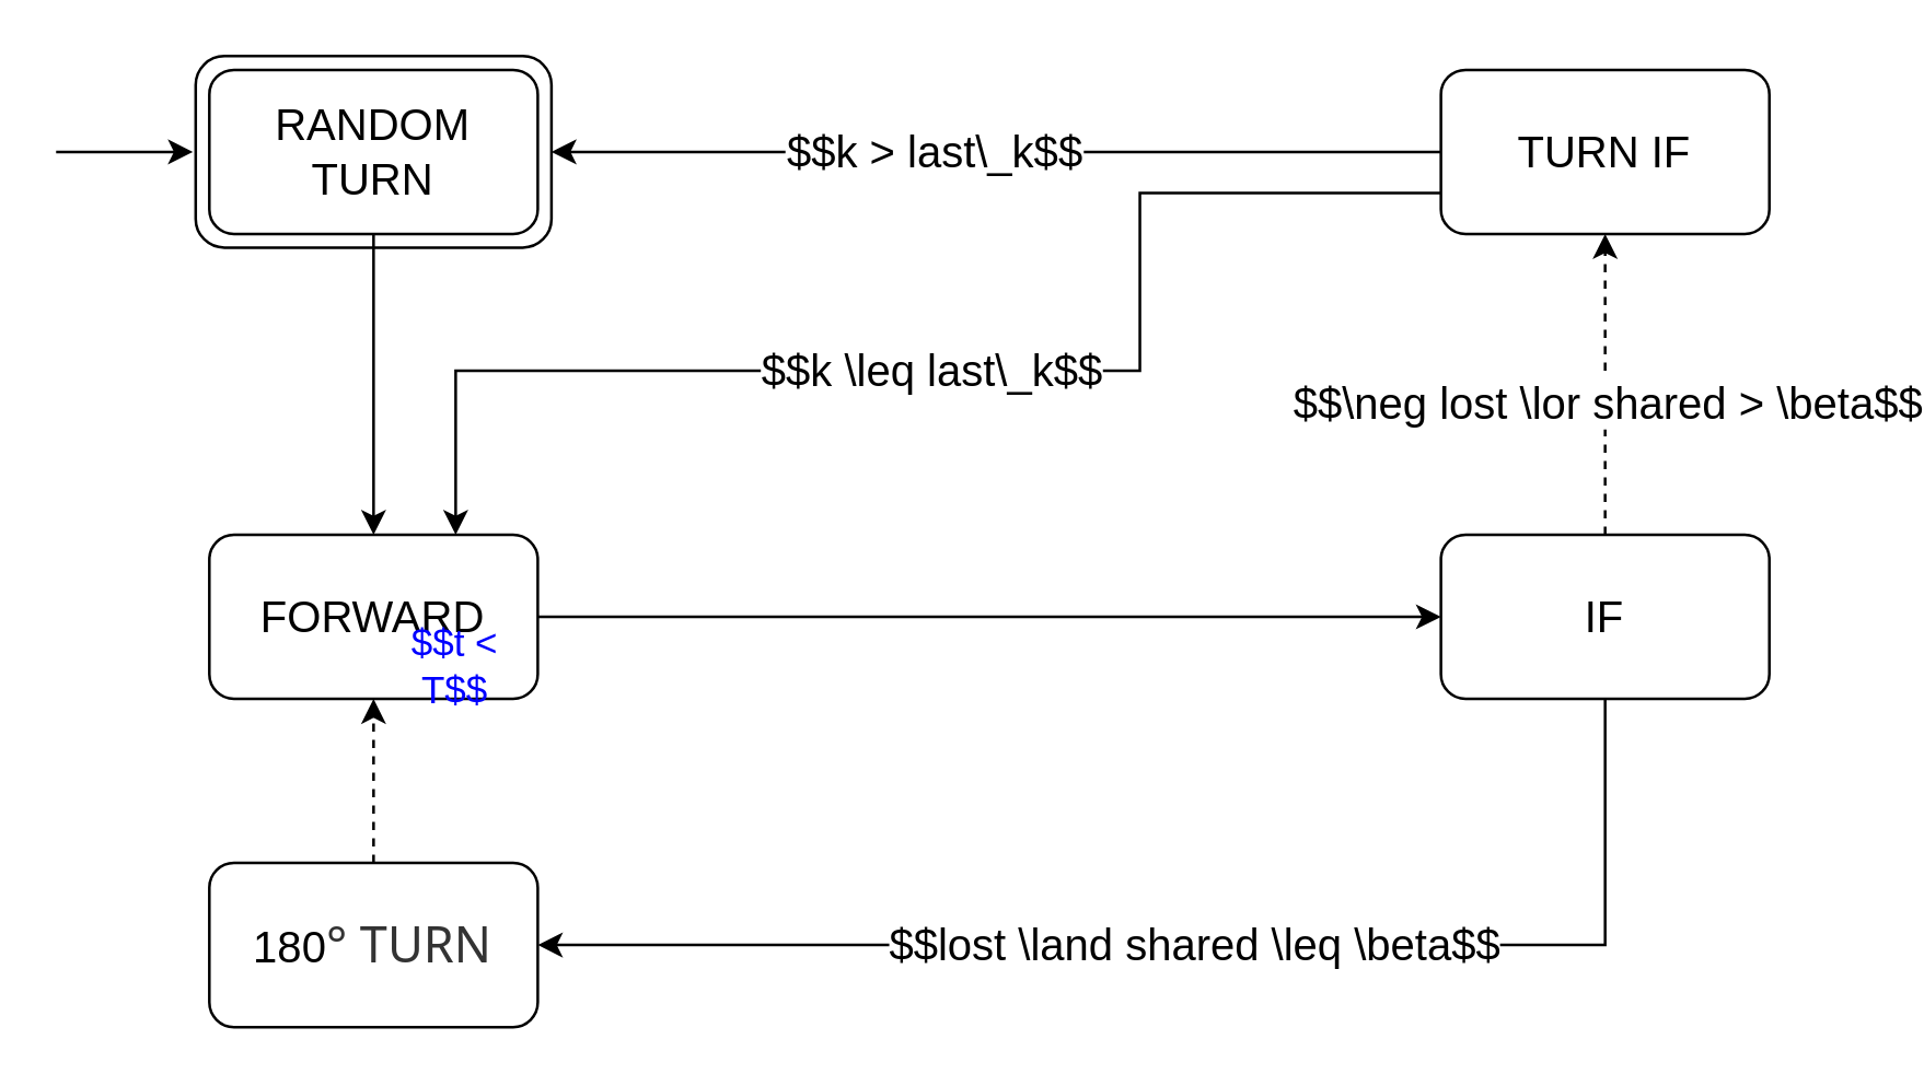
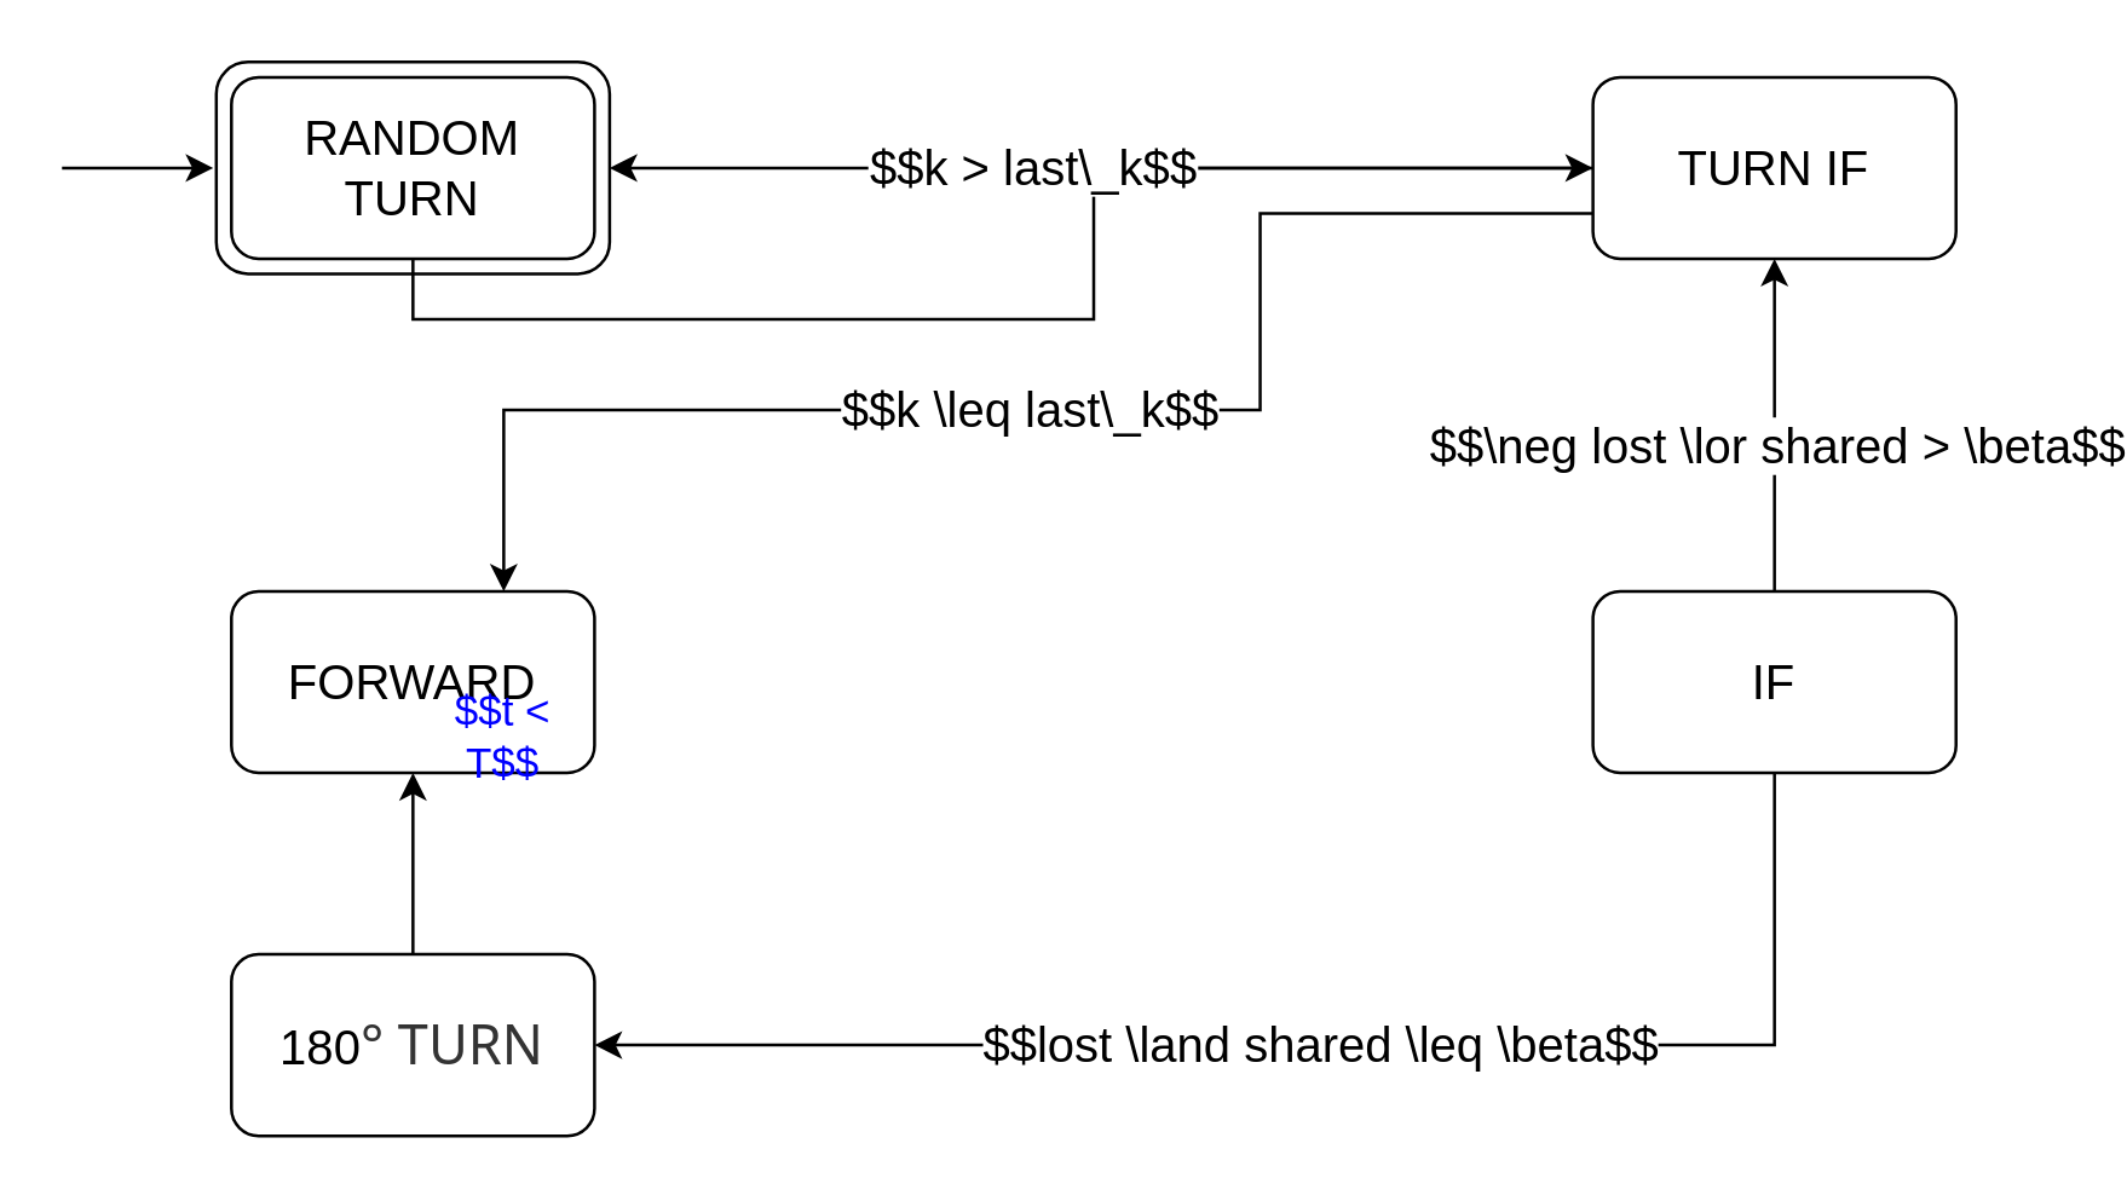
  <mxCell id="0" />
  <mxCell id="1" parent="0" />
  <mxCell id="2" value="" style="rounded=1;whiteSpace=wrap;html=1;fontSize=16;labelBorderColor=none;gradientColor=none;perimeterSpacing=0;" vertex="1" parent="1"><mxGeometry x="71" y="20" width="130" height="70" as="geometry" /></mxCell>
- <mxCell id="3" style="edgeStyle=orthogonalEdgeStyle;rounded=0;orthogonalLoop=1;jettySize=auto;html=1;exitX=0.5;exitY=1;exitDx=0;exitDy=0;entryX=0.5;entryY=0;entryDx=0;entryDy=0;" edge="1" parent="1" source="4" target="6"><mxGeometry relative="1" as="geometry" /></mxCell>
+ <mxCell id="3" style="edgeStyle=orthogonalEdgeStyle;rounded=0;orthogonalLoop=1;jettySize=auto;html=1;exitX=0.5;exitY=1;exitDx=0;exitDy=0;" edge="1" parent="1" source="4" target="14"><mxGeometry relative="1" as="geometry" /></mxCell>
  <mxCell id="4" value="&lt;font style=&quot;font-size: 16px;&quot;&gt;RANDOM TURN&lt;/font&gt;" style="rounded=1;whiteSpace=wrap;html=1;fontSize=16;labelBorderColor=none;gradientColor=none;perimeterSpacing=0;" vertex="1" parent="1"><mxGeometry x="76" y="25" width="120" height="60" as="geometry" /></mxCell>
- <mxCell id="5" style="edgeStyle=orthogonalEdgeStyle;rounded=0;orthogonalLoop=1;jettySize=auto;html=1;exitX=1;exitY=0.5;exitDx=0;exitDy=0;entryX=0;entryY=0.5;entryDx=0;entryDy=0;" edge="1" parent="1" source="6" target="11"><mxGeometry relative="1" as="geometry" /></mxCell>
  <mxCell id="6" value="&lt;font style=&quot;font-size: 16px;&quot;&gt;FORWARD&lt;/font&gt;" style="rounded=1;whiteSpace=wrap;html=1;fontSize=16;" vertex="1" parent="1"><mxGeometry x="76" y="195" width="120" height="60" as="geometry" /></mxCell>
- <mxCell id="7" value="" style="edgeStyle=orthogonalEdgeStyle;rounded=0;orthogonalLoop=1;jettySize=auto;html=1;labelBorderColor=none;textShadow=0;textOpacity=60;dashed=1;" edge="1" parent="1" source="11" target="14"><mxGeometry relative="1" as="geometry" /></mxCell>
+ <mxCell id="7" value="" style="edgeStyle=orthogonalEdgeStyle;rounded=0;orthogonalLoop=1;jettySize=auto;html=1;labelBorderColor=none;textShadow=0;textOpacity=60;" edge="1" parent="1" source="11" target="14"><mxGeometry relative="1" as="geometry" /></mxCell>
  <mxCell id="8" value="&lt;span style=&quot;font-size: 16px;&quot;&gt;$$\neg lost \lor shared &amp;gt; \beta$$&lt;/span&gt;" style="edgeLabel;html=1;align=center;verticalAlign=middle;resizable=0;points=[];labelBackgroundColor=default;" vertex="1" connectable="0" parent="7"><mxGeometry x="-0.045" y="1" relative="1" as="geometry"><mxPoint x="1" y="4" as="offset" /></mxGeometry></mxCell>
  <mxCell id="9" value="&lt;meta charset=&quot;utf-8&quot;&gt;&lt;span style=&quot;color: rgb(0, 0, 0); font-family: Helvetica; font-size: 16px; font-style: normal; font-variant-ligatures: normal; font-variant-caps: normal; font-weight: 400; letter-spacing: normal; orphans: 2; text-align: center; text-indent: 0px; text-transform: none; widows: 2; word-spacing: 0px; -webkit-text-stroke-width: 0px; white-space: nowrap; background-color: rgb(255, 255, 255); text-decoration-thickness: initial; text-decoration-style: initial; text-decoration-color: initial; display: inline !important; float: none;&quot;&gt;$$lost \land shared \leq \beta$$&lt;/span&gt;" style="edgeStyle=orthogonalEdgeStyle;rounded=0;orthogonalLoop=1;jettySize=auto;html=1;exitX=0.5;exitY=1;exitDx=0;exitDy=0;entryX=1;entryY=0.5;entryDx=0;entryDy=0;" edge="1" parent="1" source="11" target="16"><mxGeometry relative="1" as="geometry" /></mxCell>
  <mxCell id="10" value="&lt;div&gt;&lt;span style=&quot;font-size: 16px;&quot;&gt;&lt;br&gt;&lt;/span&gt;&lt;/div&gt;" style="edgeLabel;html=1;align=center;verticalAlign=middle;resizable=0;points=[];" vertex="1" connectable="0" parent="9"><mxGeometry x="-0.65" y="-1" relative="1" as="geometry"><mxPoint x="1" y="-21" as="offset" /></mxGeometry></mxCell>
  <mxCell id="11" value="&lt;font style=&quot;font-size: 16px;&quot;&gt;IF&lt;/font&gt;" style="rounded=1;whiteSpace=wrap;html=1;fontSize=16;" vertex="1" parent="1"><mxGeometry x="526" y="195" width="120" height="60" as="geometry" /></mxCell>
  <mxCell id="12" value="&lt;font style=&quot;font-size: 16px;&quot;&gt;$$k &amp;gt; last\_k$$&lt;/font&gt;" style="edgeStyle=orthogonalEdgeStyle;rounded=0;orthogonalLoop=1;jettySize=auto;html=1;exitX=0;exitY=0.5;exitDx=0;exitDy=0;entryX=1;entryY=0.5;entryDx=0;entryDy=0;" edge="1" parent="1" source="14"><mxGeometry x="0.143" relative="1" as="geometry"><mxPoint x="491" y="55" as="sourcePoint" /><mxPoint x="201" y="55" as="targetPoint" /><mxPoint as="offset" /></mxGeometry></mxCell>
  <mxCell id="13" value="&lt;font style=&quot;font-size: 16px;&quot;&gt;$$k \leq last\_k$$&lt;/font&gt;" style="edgeStyle=orthogonalEdgeStyle;rounded=0;orthogonalLoop=1;jettySize=auto;html=1;exitX=0;exitY=0.75;exitDx=0;exitDy=0;entryX=0.75;entryY=0;entryDx=0;entryDy=0;" edge="1" parent="1" source="14" target="6"><mxGeometry x="0.035" relative="1" as="geometry"><Array as="points"><mxPoint x="416" y="135" /><mxPoint x="166" y="135" /></Array><mxPoint as="offset" /></mxGeometry></mxCell>
  <mxCell id="14" value="&lt;font style=&quot;font-size: 16px;&quot;&gt;TURN IF&lt;/font&gt;" style="rounded=1;whiteSpace=wrap;html=1;fontSize=16;" vertex="1" parent="1"><mxGeometry x="526" y="25" width="120" height="60" as="geometry" /></mxCell>
- <mxCell id="15" style="edgeStyle=orthogonalEdgeStyle;rounded=0;orthogonalLoop=1;jettySize=auto;html=1;exitX=0.5;exitY=0;exitDx=0;exitDy=0;entryX=0.5;entryY=1;entryDx=0;entryDy=0;dashed=1;" edge="1" parent="1" source="16" target="6"><mxGeometry relative="1" as="geometry" /></mxCell>
+ <mxCell id="15" style="edgeStyle=orthogonalEdgeStyle;rounded=0;orthogonalLoop=1;jettySize=auto;html=1;exitX=0.5;exitY=0;exitDx=0;exitDy=0;entryX=0.5;entryY=1;entryDx=0;entryDy=0;" edge="1" parent="1" source="16" target="6"><mxGeometry relative="1" as="geometry" /></mxCell>
  <mxCell id="16" value="180&lt;span style=&quot;box-sizing: border-box; margin: 0px; padding: 0px; color: rgb(51, 51, 51); font-family: system-ui, -apple-system, &amp;quot;Segoe UI&amp;quot;, Roboto, Ubuntu, Cantarell, &amp;quot;Noto Sans&amp;quot;, sans-serif; font-size: 18px; text-align: start; background-color: rgb(255, 255, 255);&quot;&gt;° TURN&lt;/span&gt;" style="rounded=1;whiteSpace=wrap;html=1;fontSize=16;" vertex="1" parent="1"><mxGeometry x="76" y="315" width="120" height="60" as="geometry" /></mxCell>
  <mxCell id="17" value="&lt;font style=&quot;font-size: 14px;&quot; color=&quot;#0000ff&quot;&gt;$$t &amp;lt; T$$&lt;/font&gt;" style="text;html=1;align=center;verticalAlign=middle;whiteSpace=wrap;rounded=0;fontSize=14;" vertex="1" parent="1"><mxGeometry x="136" y="228" width="60" height="30" as="geometry" /></mxCell>
  <mxCell id="18" value="" style="endArrow=classic;html=1;rounded=0;entryX=0;entryY=0.5;entryDx=0;entryDy=0;" edge="1" parent="1"><mxGeometry width="50" height="50" relative="1" as="geometry"><mxPoint x="20" y="55" as="sourcePoint" /><mxPoint x="70" y="55" as="targetPoint" /></mxGeometry></mxCell>
